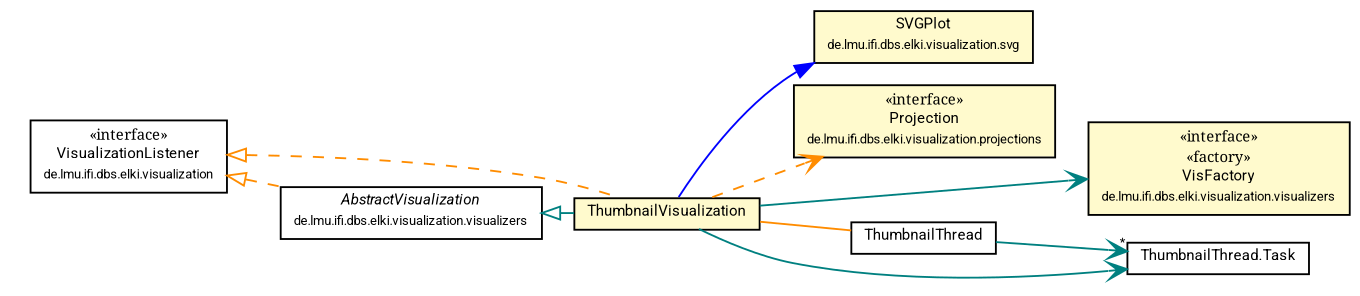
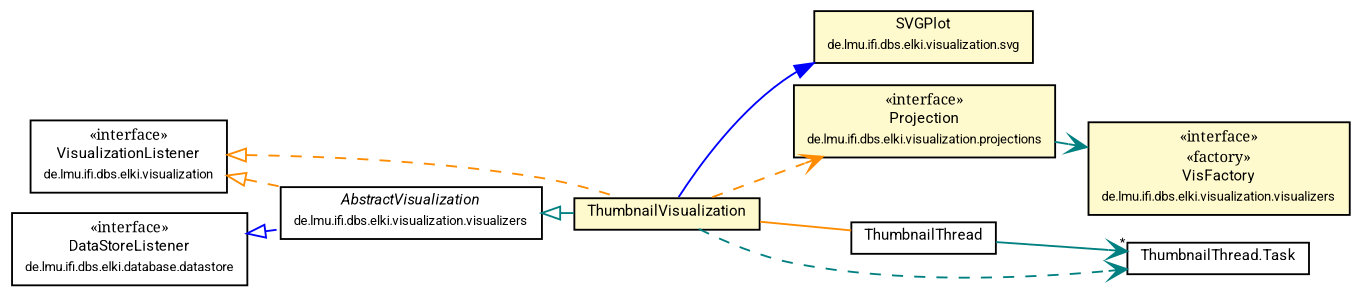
  digraph {
    fontname="Noto Serif"
    nodesep=0.15
    rankdir=LR
    ranksep=0.25
    node [fontcolor=black fontname="Noto Serif" fontsize=8 margin=0 shape=plaintext]
    edge [color=darkorange fontname="Noto Serif" fontsize=7 labelfontname=Roboto labelfontsize=7 weight=1]
    n1 [height=0 label=<<table title="de.lmu.ifi.dbs.elki.visualization.VisualizationListener" border="0" cellborder="1" cellspacing="0" cellpadding="2" href="../../VisualizationListener.html" target="_parent"> 		<tr><td><table border="0" cellspacing="0" cellpadding="1"> 		<tr><td align="center" balign="center"> &#171;interface&#187; </td></tr> 		<tr><td align="center" balign="center"> <font face="Roboto">VisualizationListener</font> </td></tr> 		<tr><td align="center" balign="center"> <font face="Roboto" point-size="7.0">de.lmu.ifi.dbs.elki.visualization</font> </td></tr> 		</table></td></tr> 		</table>> width=0]
    n2 [height=0 label=<<table title="de.lmu.ifi.dbs.elki.visualization.visualizers.thumbs.ThumbnailVisualization" border="0" cellborder="1" cellspacing="0" cellpadding="2" bgcolor="lemonChiffon" href="ThumbnailVisualization.html" target="_parent"> 		<tr><td><table border="0" cellspacing="0" cellpadding="1"> 		<tr><td align="center" balign="center"> <font face="Roboto">ThumbnailVisualization</font> </td></tr> 		</table></td></tr> 		</table>> width=0]
    n3 [height=0 label=<<table title="de.lmu.ifi.dbs.elki.visualization.visualizers.AbstractVisualization" border="0" cellborder="1" cellspacing="0" cellpadding="2" href="../AbstractVisualization.html" target="_parent"> 		<tr><td><table border="0" cellspacing="0" cellpadding="1"> 		<tr><td align="center" balign="center"> <font face="Roboto"><i>AbstractVisualization</i></font> </td></tr> 		<tr><td align="center" balign="center"> <font face="Roboto" point-size="7.0">de.lmu.ifi.dbs.elki.visualization.visualizers</font> </td></tr> 		</table></td></tr> 		</table>> width=0]
    n4 [height=0 label=<<table title="de.lmu.ifi.dbs.elki.visualization.svg.SVGPlot" border="0" cellborder="1" cellspacing="0" cellpadding="2" bgcolor="LemonChiffon" href="../../svg/SVGPlot.html" target="_parent"> 		<tr><td><table border="0" cellspacing="0" cellpadding="1"> 		<tr><td align="center" balign="center"> <font face="Roboto">SVGPlot</font> </td></tr> 		<tr><td align="center" balign="center"> <font face="Roboto" point-size="7.0">de.lmu.ifi.dbs.elki.visualization.svg</font> </td></tr> 		</table></td></tr> 		</table>> width=0]
    n5 [height=0 label=<<table title="de.lmu.ifi.dbs.elki.visualization.projections.Projection" border="0" cellborder="1" cellspacing="0" cellpadding="2" bgcolor="LemonChiffon" href="../../projections/Projection.html" target="_parent"> 		<tr><td><table border="0" cellspacing="0" cellpadding="1"> 		<tr><td align="center" balign="center"> &#171;interface&#187; </td></tr> 		<tr><td align="center" balign="center"> <font face="Roboto">Projection</font> </td></tr> 		<tr><td align="center" balign="center"> <font face="Roboto" point-size="7.0">de.lmu.ifi.dbs.elki.visualization.projections</font> </td></tr> 		</table></td></tr> 		</table>> width=0]
    n6 [height=0 label=<<table title="de.lmu.ifi.dbs.elki.visualization.visualizers.VisFactory" border="0" cellborder="1" cellspacing="0" cellpadding="2" bgcolor="LemonChiffon" href="../VisFactory.html" target="_parent"> 		<tr><td><table border="0" cellspacing="0" cellpadding="1"> 		<tr><td align="center" balign="center"> &#171;interface&#187; </td></tr> 		<tr><td align="center" balign="center"> &#171;factory&#187; </td></tr> 		<tr><td align="center" balign="center"> <font face="Roboto">VisFactory</font> </td></tr> 		<tr><td align="center" balign="center"> <font face="Roboto" point-size="7.0">de.lmu.ifi.dbs.elki.visualization.visualizers</font> </td></tr> 		</table></td></tr> 		</table>> width=0]
    n7 [height=0 label=<<table title="de.lmu.ifi.dbs.elki.visualization.visualizers.thumbs.ThumbnailThread" border="0" cellborder="1" cellspacing="0" cellpadding="2" href="ThumbnailThread.html" target="_parent"> 		<tr><td><table border="0" cellspacing="0" cellpadding="1"> 		<tr><td align="center" balign="center"> <font face="Roboto">ThumbnailThread</font> </td></tr> 		</table></td></tr> 		</table>> width=0]
    n8 [height=0 label=<<table title="de.lmu.ifi.dbs.elki.visualization.visualizers.thumbs.ThumbnailThread.Task" border="0" cellborder="1" cellspacing="0" cellpadding="2" href="ThumbnailThread.Task.html" target="_parent"> 		<tr><td><table border="0" cellspacing="0" cellpadding="1"> 		<tr><td align="center" balign="center"> <font face="Roboto">ThumbnailThread.Task</font> </td></tr> 		</table></td></tr> 		</table>> width=0]
+   n9 [height=0 label=<<table title="de.lmu.ifi.dbs.elki.database.datastore.DataStoreListener" border="0" cellborder="1" cellspacing="0" cellpadding="2" href="../../../database/datastore/DataStoreListener.html" target="_parent"> 		<tr><td><table border="0" cellspacing="0" cellpadding="1"> 		<tr><td align="center" balign="center"> &#171;interface&#187; </td></tr> 		<tr><td align="center" balign="center"> <font face="Roboto">DataStoreListener</font> </td></tr> 		<tr><td align="center" balign="center"> <font face="Roboto" point-size="7.0">de.lmu.ifi.dbs.elki.database.datastore</font> </td></tr> 		</table></td></tr> 		</table>> width=0]
    n1 -> n2 [arrowtail=empty dir=back style=dashed weight=9]
    n1 -> n3 [arrowtail=empty dir=back style=dashed weight=9]
    n2 -> n4 [arrowhead=normal color=blue]
    n2 -> n5 [arrowhead=open style=dashed]
-   n2 -> n6 [arrowhead=open color=teal]
+   n5 -> n6 [arrowhead=open color=teal]
    n2 -> n7 [arrowhead=none weight=2]
-   n2 -> n8 [arrowhead=open color=teal]
+   n2 -> n8 [arrowhead=open color=teal style=dashed]
    n3 -> n2 [arrowtail=empty color=teal dir=back weight=10]
    n7 -> n8 [arrowhead=open color=teal headlabel="*"]
+   n9 -> n3 [arrowtail=empty color=blue dir=back style=dashed weight=9]
  }
